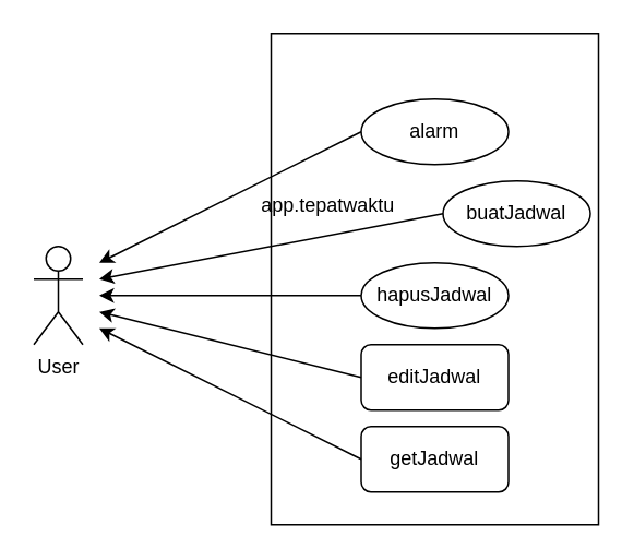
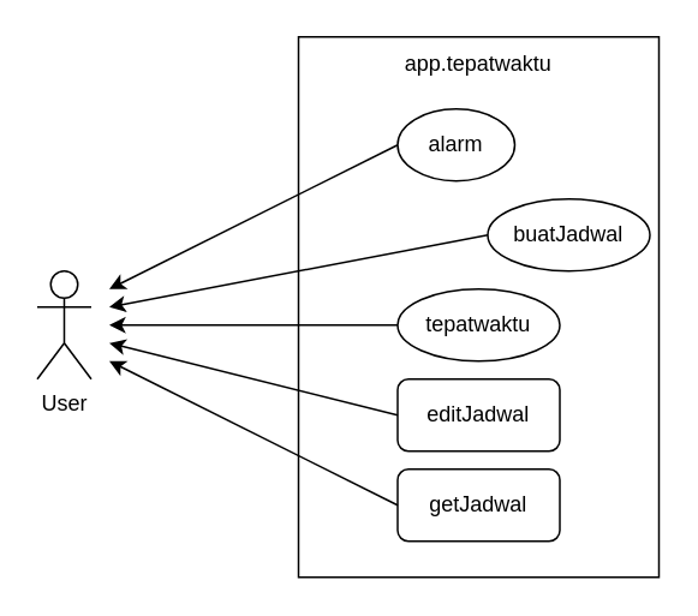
  <mxCell id="0" />
  <mxCell id="1" parent="0" />
  <mxCell id="2" value="" style="rounded=0;whiteSpace=wrap;html=1;" vertex="1" parent="1"><mxGeometry x="165" y="20" width="200" height="300" as="geometry" /></mxCell>
  <mxCell id="3" value="buatJadwal" style="ellipse;whiteSpace=wrap;html=1;" vertex="1" parent="1"><mxGeometry x="270" y="110" width="90" height="40" as="geometry" /></mxCell>
- <mxCell id="4" value="hapusJadwal" style="ellipse;whiteSpace=wrap;html=1;" vertex="1" parent="1"><mxGeometry x="220" y="160" width="90" height="40" as="geometry" /></mxCell>
+ <mxCell id="4" value="tepatwaktu" style="ellipse;whiteSpace=wrap;html=1;" vertex="1" parent="1"><mxGeometry x="220" y="160" width="90" height="40" as="geometry" /></mxCell>
  <mxCell id="5" value="editJadwal" style="whiteSpace=wrap;html=1;rounded=1;" vertex="1" parent="1"><mxGeometry x="220" y="210" width="90" height="40" as="geometry" /></mxCell>
  <mxCell id="6" value="getJadwal" style="whiteSpace=wrap;html=1;rounded=1;" vertex="1" parent="1"><mxGeometry x="220" y="260" width="90" height="40" as="geometry" /></mxCell>
  <mxCell id="7" value="User" style="shape=umlActor;verticalLabelPosition=bottom;verticalAlign=top;html=1;outlineConnect=0;" vertex="1" parent="1"><mxGeometry x="20" y="150" width="30" height="60" as="geometry" /></mxCell>
- <mxCell id="8" value="alarm" style="ellipse;whiteSpace=wrap;html=1;" vertex="1" parent="1"><mxGeometry x="220" y="60" width="90" height="40" as="geometry" /></mxCell>
- <mxCell id="9" value="app.tepatwaktu" style="text;html=1;strokeColor=none;fillColor=none;align=center;verticalAlign=middle;whiteSpace=wrap;rounded=0;" vertex="1" parent="1"><mxGeometry x="170" y="110" width="60" height="30" as="geometry" /></mxCell>
+ <mxCell id="8" value="alarm" style="ellipse;whiteSpace=wrap;html=1;" vertex="1" parent="1"><mxGeometry x="220" y="60" width="65" height="40" as="geometry" /></mxCell>
+ <mxCell id="9" value="app.tepatwaktu" style="text;html=1;strokeColor=none;fillColor=none;align=center;verticalAlign=middle;whiteSpace=wrap;rounded=0;" vertex="1" parent="1"><mxGeometry x="235" y="20" width="60" height="30" as="geometry" /></mxCell>
  <mxCell id="10" value="" style="endArrow=classic;html=1;rounded=0;exitX=0;exitY=0.5;exitDx=0;exitDy=0;" edge="1" parent="1" source="8"><mxGeometry width="50" height="50" relative="1" as="geometry"><mxPoint x="230" y="180" as="sourcePoint" /><mxPoint x="60" y="160" as="targetPoint" /></mxGeometry></mxCell>
  <mxCell id="11" value="" style="endArrow=classic;html=1;rounded=0;exitX=0;exitY=0.5;exitDx=0;exitDy=0;" edge="1" parent="1" source="3"><mxGeometry width="50" height="50" relative="1" as="geometry"><mxPoint x="230" y="180" as="sourcePoint" /><mxPoint x="60" y="170" as="targetPoint" /></mxGeometry></mxCell>
  <mxCell id="12" value="" style="endArrow=classic;html=1;rounded=0;" edge="1" parent="1"><mxGeometry width="50" height="50" relative="1" as="geometry"><mxPoint x="220" y="180" as="sourcePoint" /><mxPoint x="60" y="180" as="targetPoint" /></mxGeometry></mxCell>
  <mxCell id="13" value="" style="endArrow=classic;html=1;rounded=0;exitX=0;exitY=0.5;exitDx=0;exitDy=0;" edge="1" parent="1" source="5"><mxGeometry width="50" height="50" relative="1" as="geometry"><mxPoint x="230" y="180" as="sourcePoint" /><mxPoint x="60" y="190" as="targetPoint" /></mxGeometry></mxCell>
  <mxCell id="14" value="" style="endArrow=classic;html=1;rounded=0;exitX=0;exitY=0.5;exitDx=0;exitDy=0;" edge="1" parent="1" source="6"><mxGeometry width="50" height="50" relative="1" as="geometry"><mxPoint x="230" y="180" as="sourcePoint" /><mxPoint x="60" y="200" as="targetPoint" /></mxGeometry></mxCell>
